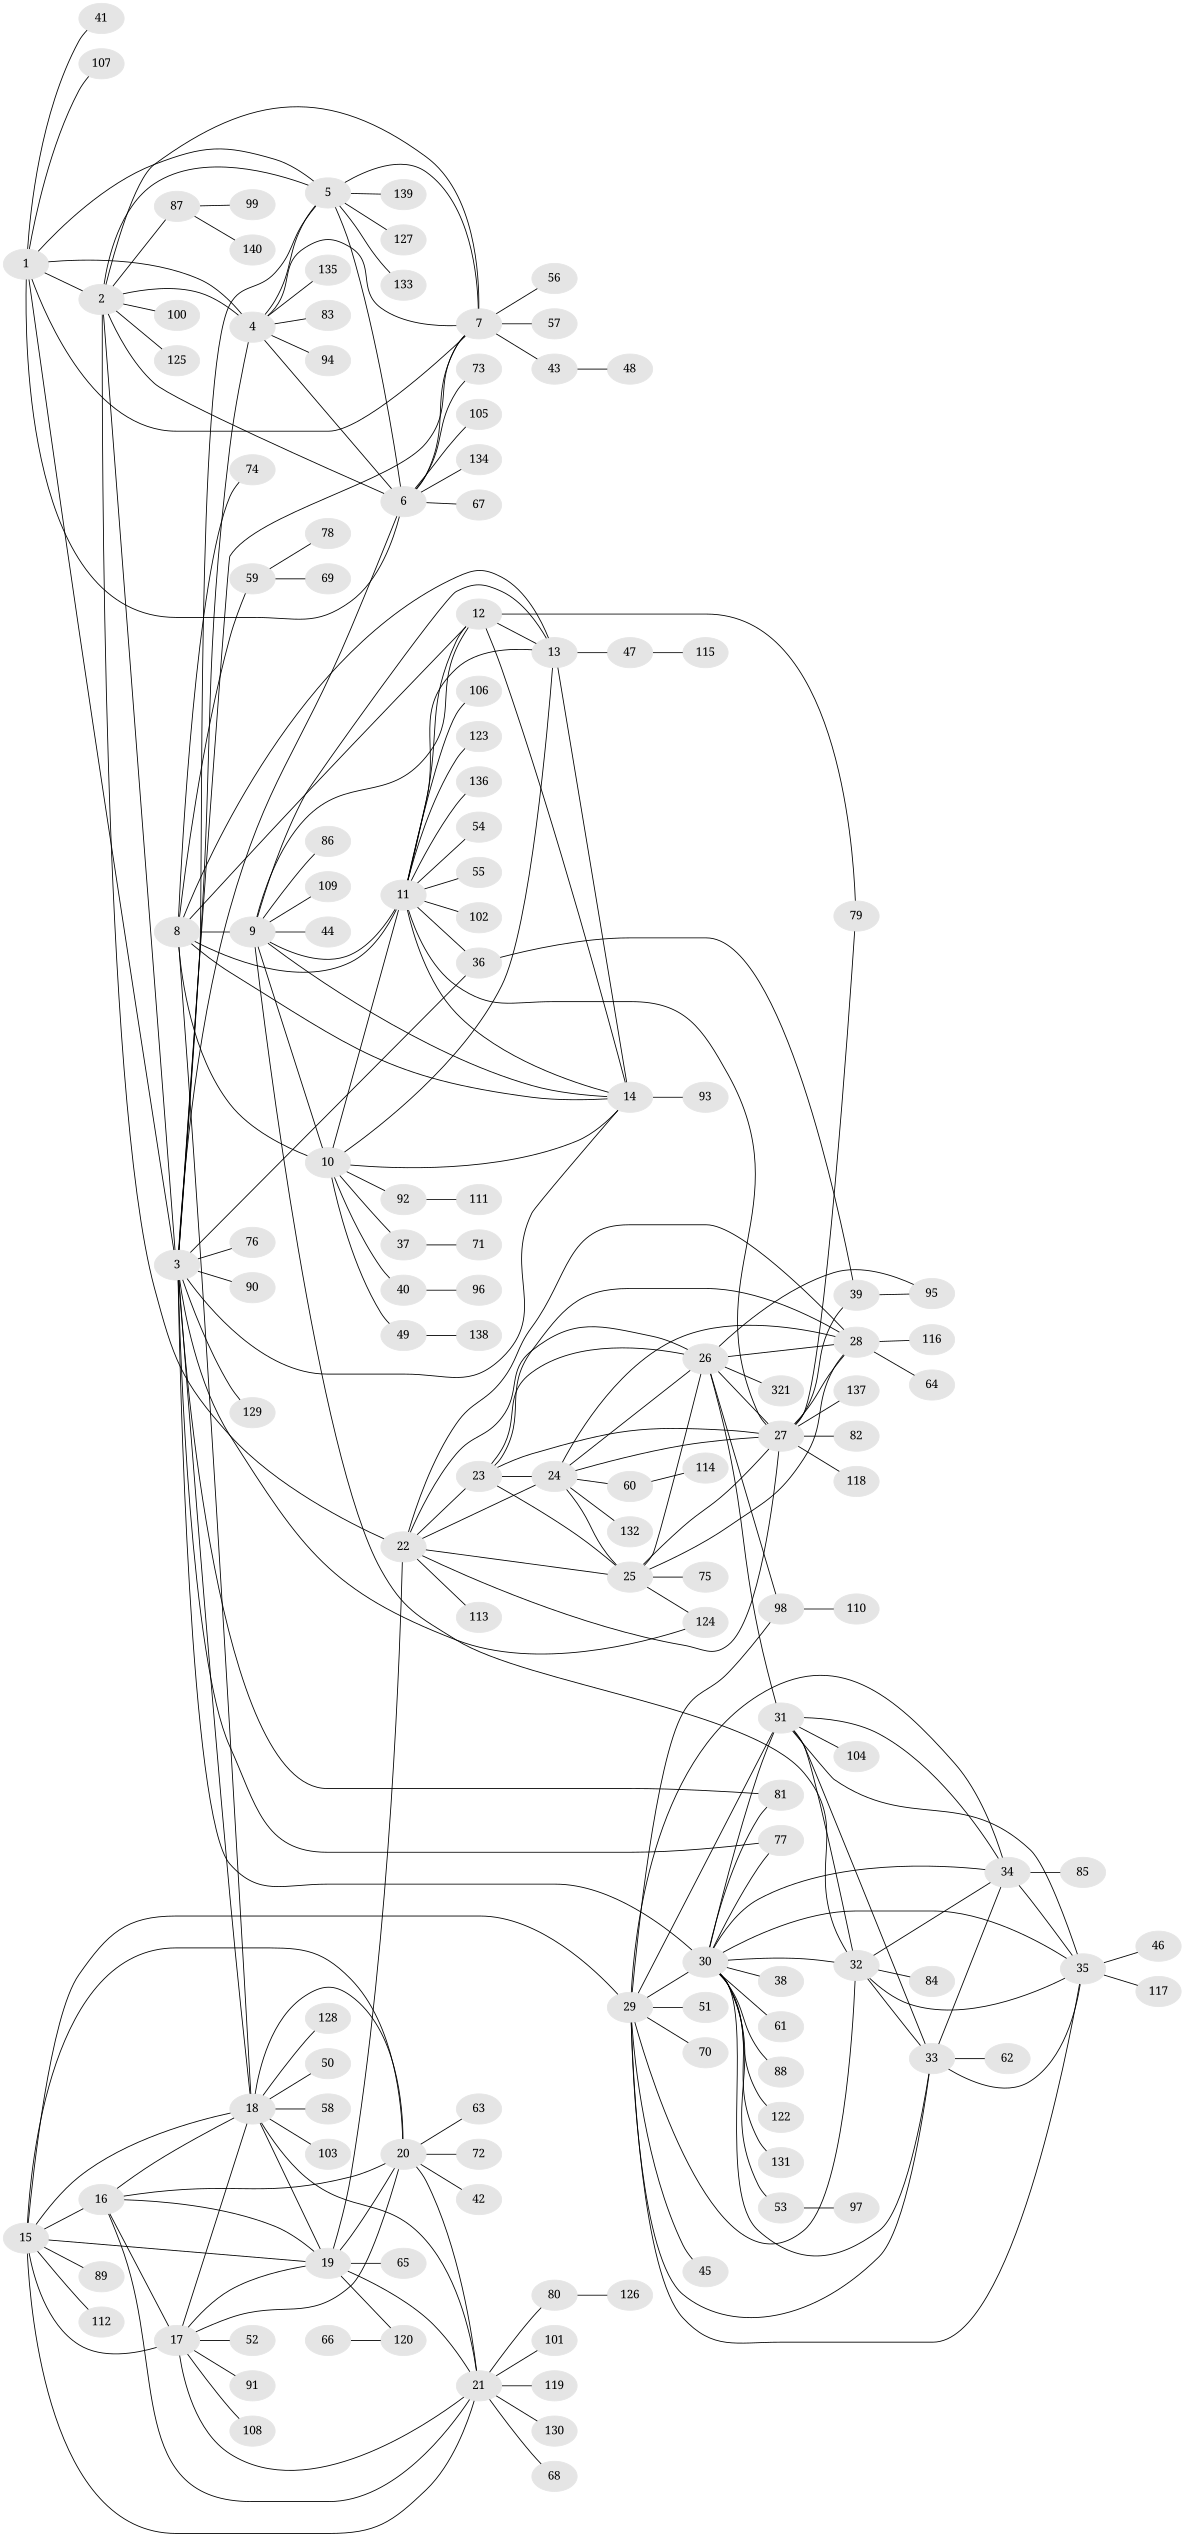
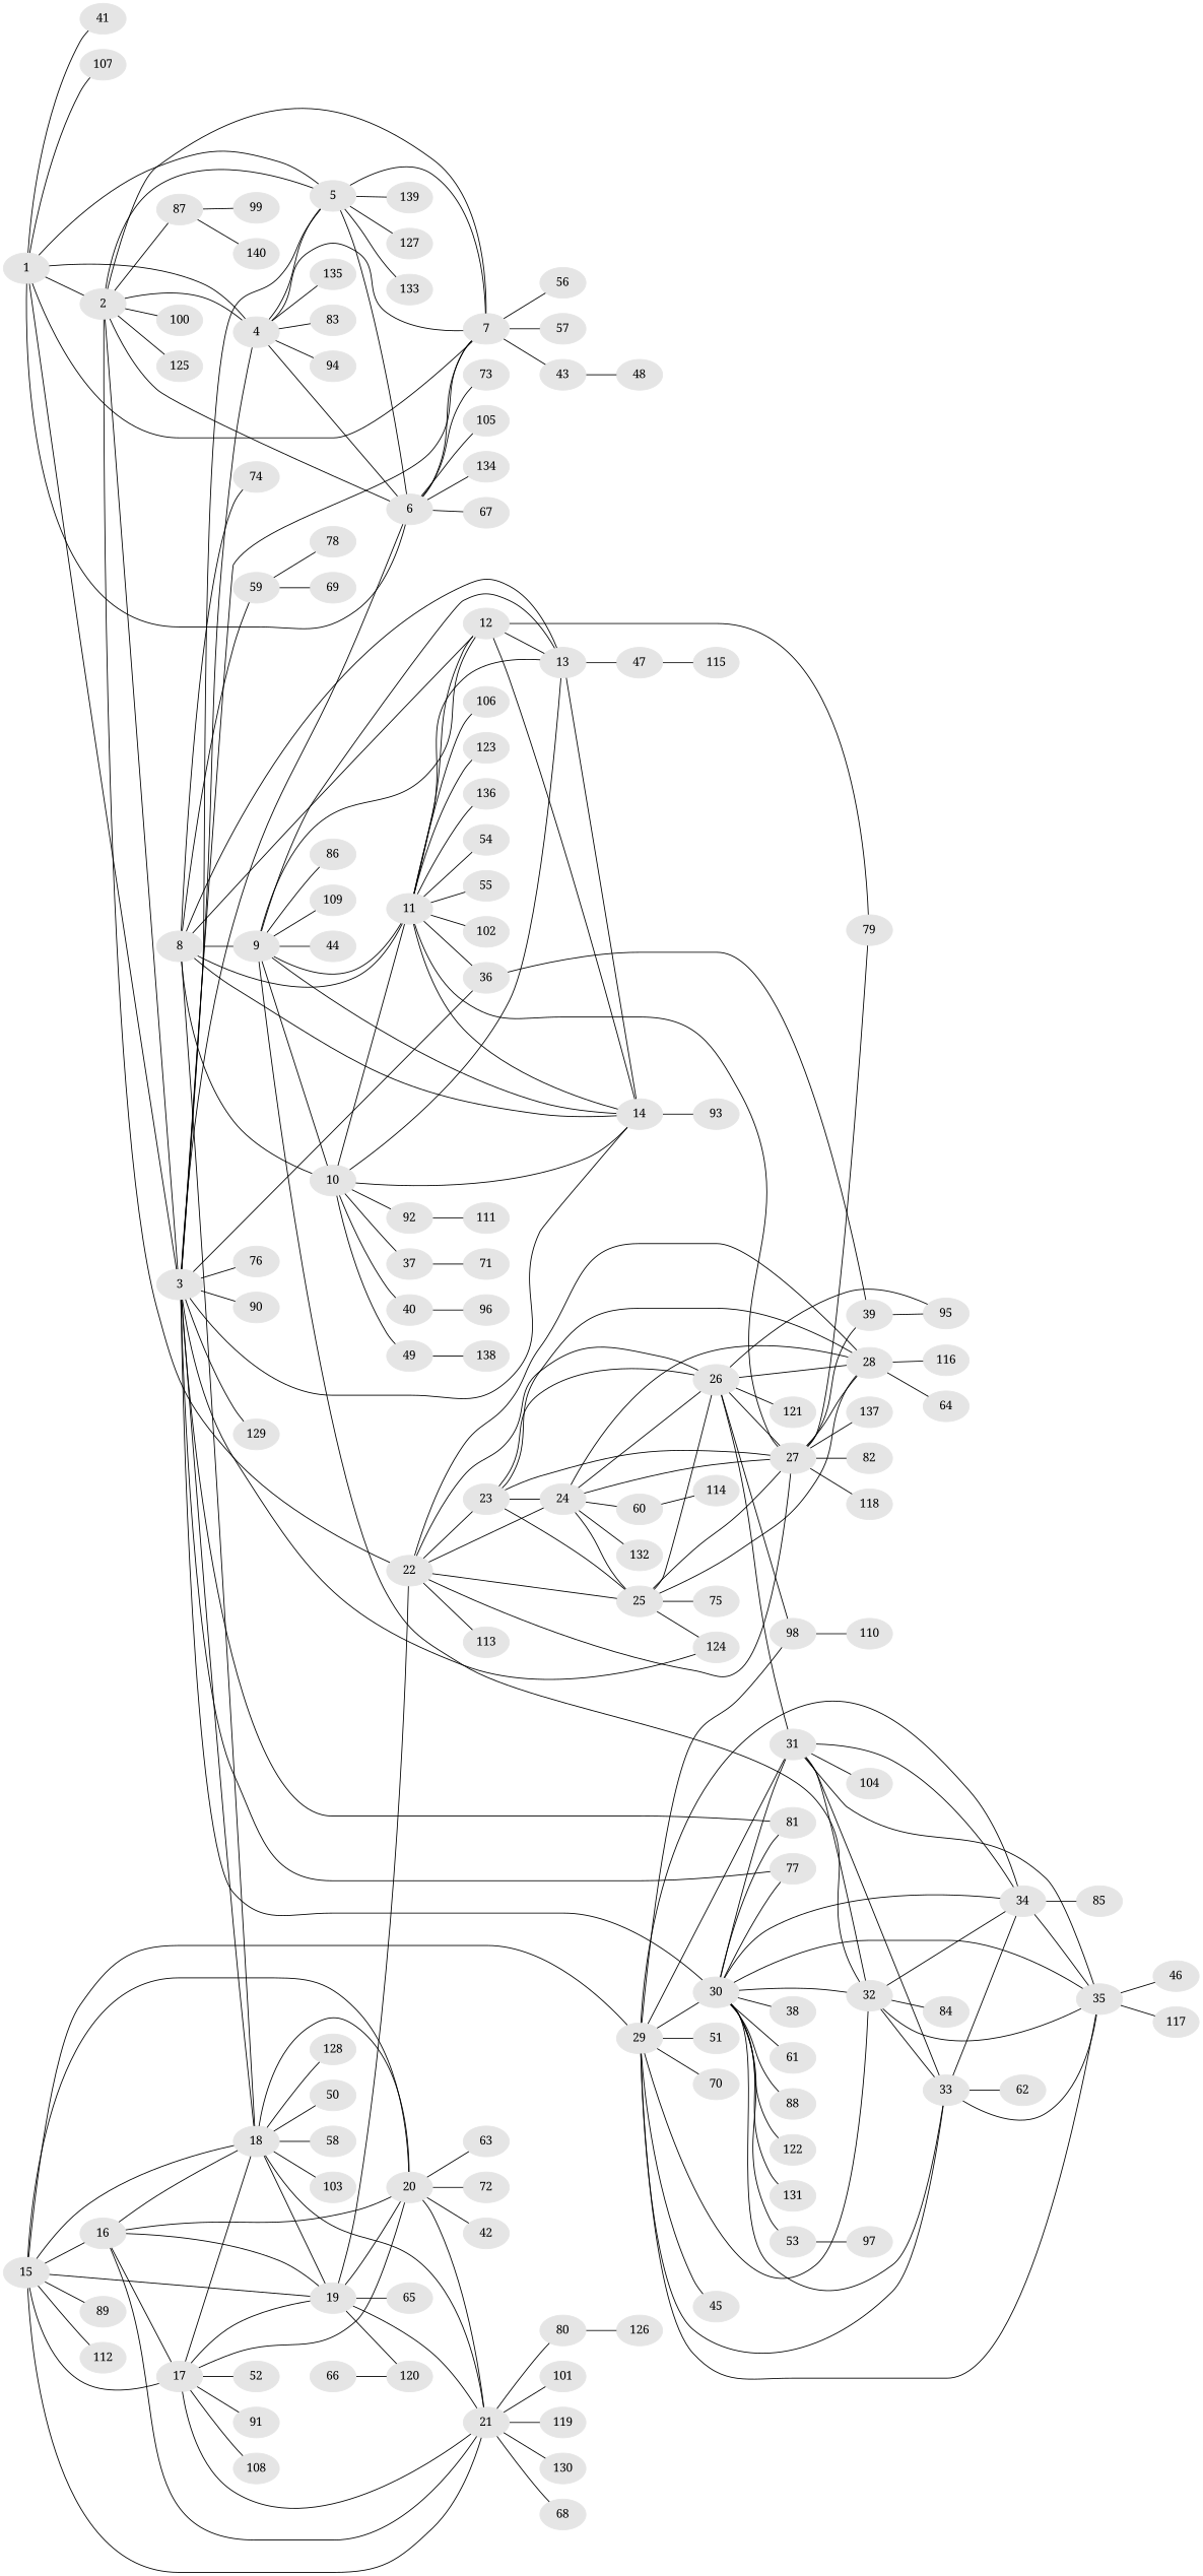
  graph {
    fontname="Noto Serif"
    rankdir=LR
    node [color=gray90 fontname="Noto Serif" style=filled]
    edge [fontname="Noto Serif"]
    1
    2
    3
    4
    5
    6
    7
    41
    107
    22
    87
    100
    125
    14
    18
    30
    36
    76
    77
    81
    90
    124
    129
    83
    94
    135
    127
    133
    139
    67
    73
    105
    134
    43
    56
    57
    27
    23
    24
    25
    26
    28
    113
    99
    140
    93
    19
    20
    21
    50
    58
    103
    128
    32
    31
    33
    34
    35
    38
    53
    61
    88
    122
    131
    39
    48
    8
    9
    10
    11
    12
    13
    59
    74
    44
    86
    109
    37
    40
    49
    92
    54
    55
    102
    106
    123
    136
    79
    47
    69
    78
    84
    71
    96
    138
    111
    82
    118
    137
    115
    15
    16
    17
    29
    89
    112
    52
    91
    108
    65
    120
    42
    63
    72
    68
    80
    101
    119
    130
    98
    45
    51
    70
    66
    126
    60
    132
    75
    95
-   121 [label=321]
+   121
    64
    116
    114
    104
    110
    62
    85
    46
    117
    97
    1 -- 2
    1 -- 3
    1 -- 4
    1 -- 5
    1 -- 6
    1 -- 7
    1 -- 41
    1 -- 107
    2 -- 3
    2 -- 4
    2 -- 5
    2 -- 6
    2 -- 7
    2 -- 22
    2 -- 87
    2 -- 100
    2 -- 125
    3 -- 4
    3 -- 5
    3 -- 6
    3 -- 7
    3 -- 14
    3 -- 18
    3 -- 30
    3 -- 36
    3 -- 76
    3 -- 77
    3 -- 81
    3 -- 90
    3 -- 124
    3 -- 129
    4 -- 5
    4 -- 6
    4 -- 7
    4 -- 83
    4 -- 94
    4 -- 135
    5 -- 6
    5 -- 7
    5 -- 127
    5 -- 133
    5 -- 139
    6 -- 7
    6 -- 67
    6 -- 73
    6 -- 105
    6 -- 134
    7 -- 43
    7 -- 56
    7 -- 57
    22 -- 27
    22 -- 23
    22 -- 24
    22 -- 25
    22 -- 26
    22 -- 28
    22 -- 113
    87 -- 99
    87 -- 140
    14 -- 93
    18 -- 19
    18 -- 20
    18 -- 21
    18 -- 50
    18 -- 58
    18 -- 103
    18 -- 128
    30 -- 77
    30 -- 81
    30 -- 32
    30 -- 31
    30 -- 33
    30 -- 34
    30 -- 35
    30 -- 38
    30 -- 53
    30 -- 61
    30 -- 88
    30 -- 122
    30 -- 131
    36 -- 39
    43 -- 48
    27 -- 28
    27 -- 39
    27 -- 79
    27 -- 82
    27 -- 118
    27 -- 137
    23 -- 27
    23 -- 24
    23 -- 25
    23 -- 26
    23 -- 28
    24 -- 27
    24 -- 25
    24 -- 26
    24 -- 28
    24 -- 60
    24 -- 132
    25 -- 124
    25 -- 27
    25 -- 26
    25 -- 28
    25 -- 75
    26 -- 27
    26 -- 28
    26 -- 31
    26 -- 98
    26 -- 95
    26 -- 121
    28 -- 64
    28 -- 116
    19 -- 22
    19 -- 20
    19 -- 21
    19 -- 65
    19 -- 120
    20 -- 21
    20 -- 42
    20 -- 63
    20 -- 72
    21 -- 68
    21 -- 80
    21 -- 101
    21 -- 119
    21 -- 130
    32 -- 33
    32 -- 34
    32 -- 35
    32 -- 84
    31 -- 32
    31 -- 33
    31 -- 34
    31 -- 35
    31 -- 104
    33 -- 34
    33 -- 35
    33 -- 62
    34 -- 35
    34 -- 85
    35 -- 46
    35 -- 117
    53 -- 97
    39 -- 95
    8 -- 14
    8 -- 18
    8 -- 9
    8 -- 10
    8 -- 11
    8 -- 12
    8 -- 13
    8 -- 59
    8 -- 74
    9 -- 14
    9 -- 32
    9 -- 10
    9 -- 11
    9 -- 12
    9 -- 13
    9 -- 44
    9 -- 86
    9 -- 109
    10 -- 14
    10 -- 11
    10 -- 13
    10 -- 37
    10 -- 40
    10 -- 49
    10 -- 92
    11 -- 14
    11 -- 36
    11 -- 27
    11 -- 12
    11 -- 13
    11 -- 54
    11 -- 55
    11 -- 102
    11 -- 106
    11 -- 123
    11 -- 136
    12 -- 14
    12 -- 13
    12 -- 79
    13 -- 14
    13 -- 47
    59 -- 69
    59 -- 78
    37 -- 71
    40 -- 96
    49 -- 138
    92 -- 111
    47 -- 115
    15 -- 18
    15 -- 19
    15 -- 20
    15 -- 21
    15 -- 16
    15 -- 17
    15 -- 29
    15 -- 89
    15 -- 112
    16 -- 18
    16 -- 19
    16 -- 20
    16 -- 21
    16 -- 17
    17 -- 18
    17 -- 19
    17 -- 20
    17 -- 21
    17 -- 52
    17 -- 91
    17 -- 108
    29 -- 30
    29 -- 32
    29 -- 31
    29 -- 33
    29 -- 34
    29 -- 35
    29 -- 98
    29 -- 45
    29 -- 51
    29 -- 70
    80 -- 126
    98 -- 110
    66 -- 120
    60 -- 114
  }
